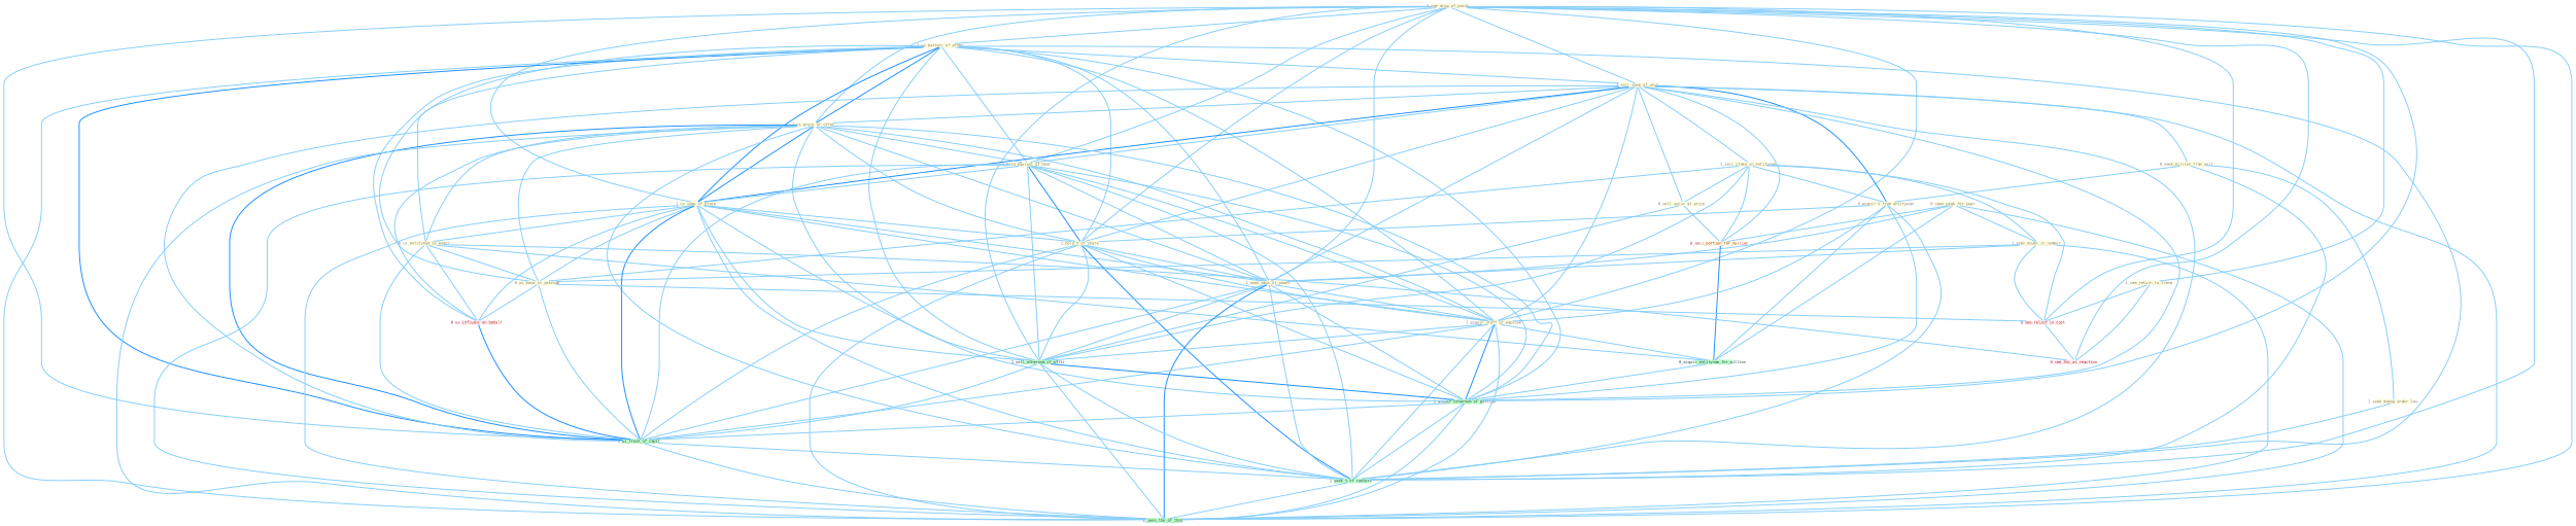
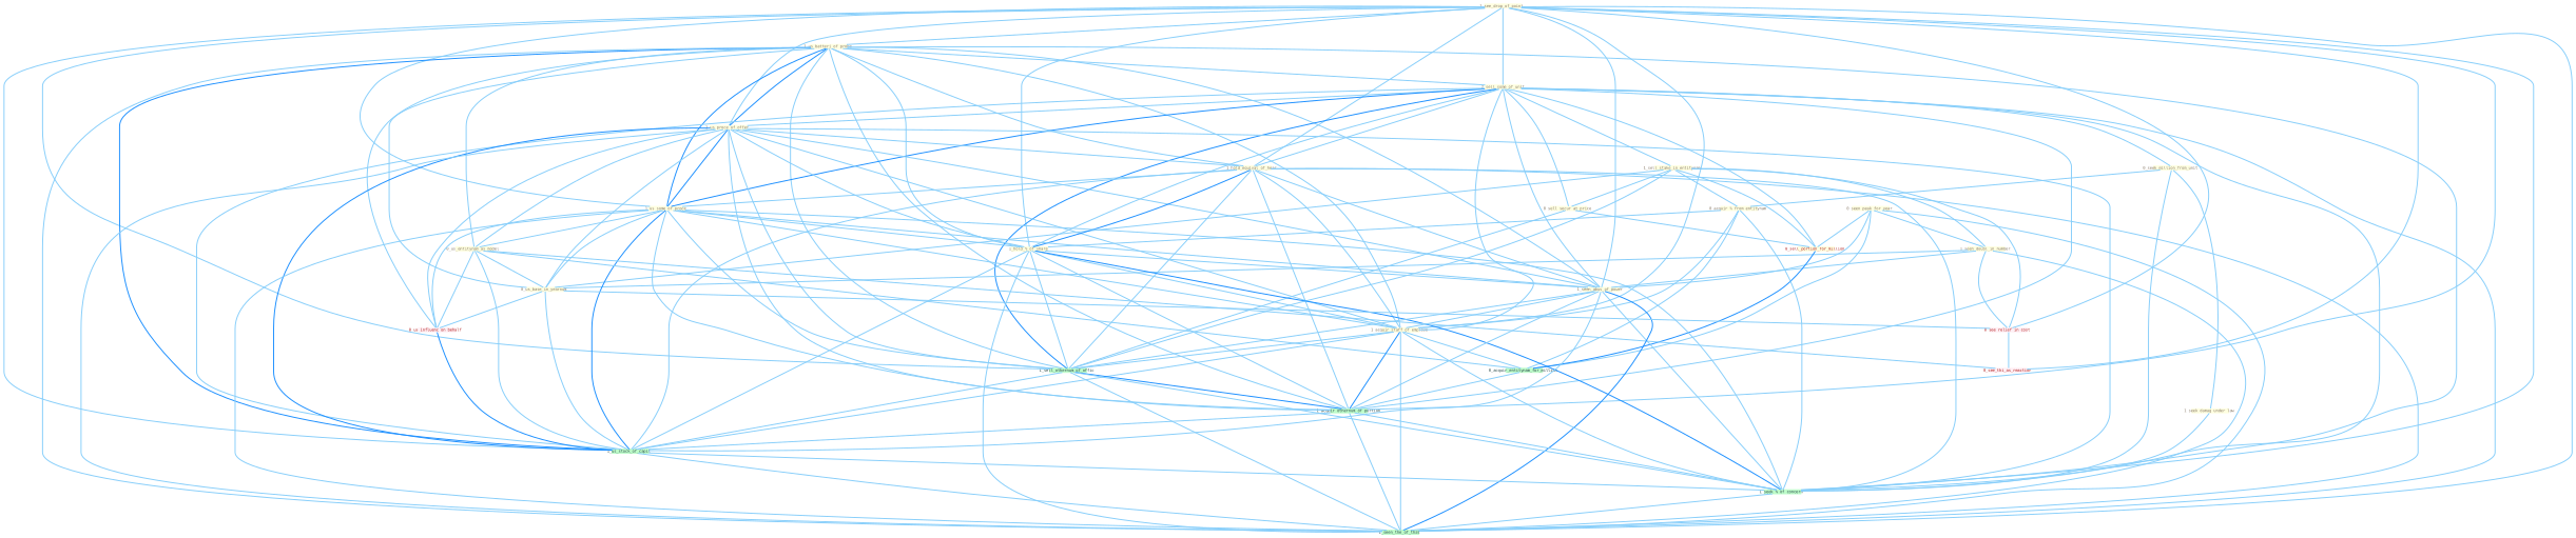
  graph {
    fontname="DejaVu Sans Mono"
    node [color="#ffffe0" fixedsize=true fontcolor="#8b7d6b" fontname="DejaVu Sans Mono" fontsize=4 shape=polygon style=filled]
    edge [color="#87cefa" fontname="DejaVu Sans Mono" w=1]
    "1_see_drop_of_point " [height=.06 width=.5]
    "1_us_batteri_of_probe " [height=.06 width=.5]
    n3 [height=.06 label="2_sell_some_of_unit" width=.5]
    "1_sell_stake_in_entitynam " [height=.06 width=.5]
    "0_seen_peak_for_year " [height=.06 width=.5]
    "0_sell_secur_at_price " [height=.06 width=.5]
    "0_seek_million_from_unit " [height=.06 width=.5]
    "1_us_proce_of_offer " [height=.06 width=.5]
    "1_seen_doubl_in_number " [height=.06 width=.5]
    "1_hold_equival_of_hear " [height=.06 width=.5]
    "0_sell_portion_for_million " [fontcolor="#b22222" height=.06 width=.5]
    "0_acquir_%_from_entitynam " [height=.06 width=.5]
    "1_us_some_of_proce " [height=.06 width=.5]
    "1_hold_%_of_share " [height=.06 width=.5]
    "0_us_entitynam_as_model " [height=.06 width=.5]
    "1_seen_abus_of_power " [height=.06 width=.5]
    "0_us_base_in_yearnum " [height=.06 width=.5]
    "1_acquir_staff_of_employe " [height=.06 width=.5]
    "1_seek_damag_under_law " [height=.06 width=.5]
-   "1_see_return_to_trend " [height=.06 width=.5]
    "0_us_influenc_on_behalf " [color="#fff0f5" fontcolor="#b22222" height=.06 width=.5]
    "0_see_relief_in_cost " [color="#fff0f5" fontcolor="#b22222" height=.06 width=.5]
    "0_see_thi_as_reaction " [color="#fff0f5" fontcolor="#b22222" height=.06 width=.5]
    "1_sell_othernum_of_offic " [color="#BDFCC9" fontcolor="#2f4f4f" height=.06 width=.5]
    n25 [color="#BDFCC9" fontcolor="#2f4f4f" height=.06 label="1_acquir_othernum_of_portion" width=.5]
    "1_us_stock_of_capit " [color="#BDFCC9" fontcolor="#2f4f4f" height=.06 width=.5]
    "1_seek_%_of_concern " [color="#BDFCC9" fontcolor="#2f4f4f" height=.06 width=.5]
    "1_seen_the_of_that " [color="#BDFCC9" fontcolor="#2f4f4f" height=.06 width=.5]
    "0_acquir_entitynam_for_million " [color="#BDFCC9" fontcolor="#2f4f4f" height=.06 width=.5]
    subgraph sub_1 {
      "1_see_drop_of_point "
      "1_us_batteri_of_probe "
      n3
      "1_sell_stake_in_entitynam "
      "0_seen_peak_for_year "
      "0_sell_secur_at_price "
      "0_seek_million_from_unit "
      "1_us_proce_of_offer "
      "1_seen_doubl_in_number "
      "1_hold_equival_of_hear "
      "0_sell_portion_for_million "
      "0_acquir_%_from_entitynam "
      "1_us_some_of_proce "
      "1_hold_%_of_share "
      "0_us_entitynam_as_model "
      "1_seen_abus_of_power "
      "0_us_base_in_yearnum "
      "1_acquir_staff_of_employe "
      "1_seek_damag_under_law "
-     "1_see_return_to_trend "
    }
    subgraph sub_2 {
      "0_us_influenc_on_behalf "
      "0_see_relief_in_cost "
      "0_see_thi_as_reaction "
    }
    "1_see_drop_of_point " -- "1_us_batteri_of_probe "
    "1_see_drop_of_point " -- n3
    "1_see_drop_of_point " -- "1_us_proce_of_offer "
    "1_see_drop_of_point " -- "1_hold_equival_of_hear "
    "1_see_drop_of_point " -- "1_us_some_of_proce "
    "1_see_drop_of_point " -- "1_hold_%_of_share "
    "1_see_drop_of_point " -- "1_seen_abus_of_power "
    "1_see_drop_of_point " -- "1_acquir_staff_of_employe "
-   "1_see_drop_of_point " -- "1_see_return_to_trend "
    "1_see_drop_of_point " -- "0_see_relief_in_cost "
    "1_see_drop_of_point " -- "0_see_thi_as_reaction "
    "1_see_drop_of_point " -- "1_sell_othernum_of_offic "
    "1_see_drop_of_point " -- n25
    "1_see_drop_of_point " -- "1_us_stock_of_capit "
    "1_see_drop_of_point " -- "1_seek_%_of_concern "
    "1_see_drop_of_point " -- "1_seen_the_of_that "
    "1_us_batteri_of_probe " -- n3
    "1_us_batteri_of_probe " -- "1_us_proce_of_offer " [color="#1e90ff" w=2]
    "1_us_batteri_of_probe " -- "1_hold_equival_of_hear "
    "1_us_batteri_of_probe " -- "1_us_some_of_proce " [color="#1e90ff" w=2]
    "1_us_batteri_of_probe " -- "1_hold_%_of_share "
    "1_us_batteri_of_probe " -- "0_us_entitynam_as_model "
    "1_us_batteri_of_probe " -- "1_seen_abus_of_power "
    "1_us_batteri_of_probe " -- "0_us_base_in_yearnum "
    "1_us_batteri_of_probe " -- "1_acquir_staff_of_employe "
    "1_us_batteri_of_probe " -- "0_us_influenc_on_behalf "
    "1_us_batteri_of_probe " -- "1_sell_othernum_of_offic "
    "1_us_batteri_of_probe " -- n25
    "1_us_batteri_of_probe " -- "1_us_stock_of_capit " [color="#1e90ff" w=2]
    "1_us_batteri_of_probe " -- "1_seek_%_of_concern "
    "1_us_batteri_of_probe " -- "1_seen_the_of_that "
    n3 -- "1_sell_stake_in_entitynam "
    n3 -- "0_sell_secur_at_price "
    n3 -- "0_seek_million_from_unit "
    n3 -- "1_us_proce_of_offer "
    n3 -- "1_hold_equival_of_hear "
    n3 -- "0_sell_portion_for_million "
    n3 -- "1_us_some_of_proce " [color="#1e90ff" w=2]
    n3 -- "1_hold_%_of_share "
    n3 -- "1_seen_abus_of_power "
    n3 -- "1_acquir_staff_of_employe "
-   n3 -- "0_acquir_%_from_entitynam " [color="#1e90ff" w=2]
+   n3 -- "1_sell_othernum_of_offic " [color="#1e90ff" w=2]
    n3 -- n25
    n3 -- "1_us_stock_of_capit "
    n3 -- "1_seek_%_of_concern "
    n3 -- "1_seen_the_of_that "
    "1_sell_stake_in_entitynam " -- "0_sell_secur_at_price "
    "1_sell_stake_in_entitynam " -- "1_seen_doubl_in_number "
    "1_sell_stake_in_entitynam " -- "0_sell_portion_for_million "
    "1_sell_stake_in_entitynam " -- "0_acquir_%_from_entitynam "
    "1_sell_stake_in_entitynam " -- "0_us_base_in_yearnum "
    "1_sell_stake_in_entitynam " -- "0_see_relief_in_cost "
    "1_sell_stake_in_entitynam " -- "1_sell_othernum_of_offic "
    "0_seen_peak_for_year " -- "1_seen_doubl_in_number "
    "0_seen_peak_for_year " -- "0_sell_portion_for_million "
    "0_seen_peak_for_year " -- "1_seen_abus_of_power "
    "0_seen_peak_for_year " -- "1_seen_the_of_that "
    "0_seen_peak_for_year " -- "0_acquir_entitynam_for_million "
    "0_sell_secur_at_price " -- "0_sell_portion_for_million "
    "0_sell_secur_at_price " -- "1_sell_othernum_of_offic "
    "0_seek_million_from_unit " -- "0_acquir_%_from_entitynam "
    "0_seek_million_from_unit " -- "1_seek_damag_under_law "
    "0_seek_million_from_unit " -- "1_seek_%_of_concern "
    "1_us_proce_of_offer " -- "1_hold_equival_of_hear "
    "1_us_proce_of_offer " -- "1_us_some_of_proce " [color="#1e90ff" w=2]
    "1_us_proce_of_offer " -- "1_hold_%_of_share "
    "1_us_proce_of_offer " -- "0_us_entitynam_as_model "
    "1_us_proce_of_offer " -- "1_seen_abus_of_power "
    "1_us_proce_of_offer " -- "0_us_base_in_yearnum "
    "1_us_proce_of_offer " -- "1_acquir_staff_of_employe "
    "1_us_proce_of_offer " -- "0_us_influenc_on_behalf "
    "1_us_proce_of_offer " -- "1_sell_othernum_of_offic "
    "1_us_proce_of_offer " -- n25
    "1_us_proce_of_offer " -- "1_us_stock_of_capit " [color="#1e90ff" w=2]
    "1_us_proce_of_offer " -- "1_seek_%_of_concern "
    "1_us_proce_of_offer " -- "1_seen_the_of_that "
    "1_seen_doubl_in_number " -- "1_seen_abus_of_power "
    "1_seen_doubl_in_number " -- "0_us_base_in_yearnum "
    "1_seen_doubl_in_number " -- "0_see_relief_in_cost "
    "1_seen_doubl_in_number " -- "1_seen_the_of_that "
    "1_hold_equival_of_hear " -- "1_us_some_of_proce "
    "1_hold_equival_of_hear " -- "1_hold_%_of_share " [color="#1e90ff" w=2]
    "1_hold_equival_of_hear " -- "1_seen_abus_of_power "
    "1_hold_equival_of_hear " -- "1_acquir_staff_of_employe "
    "1_hold_equival_of_hear " -- "1_sell_othernum_of_offic "
    "1_hold_equival_of_hear " -- n25
    "1_hold_equival_of_hear " -- "1_us_stock_of_capit "
    "1_hold_equival_of_hear " -- "1_seek_%_of_concern "
    "1_hold_equival_of_hear " -- "1_seen_the_of_that "
    "0_sell_portion_for_million " -- "0_acquir_entitynam_for_million " [color="#1e90ff" w=2]
    "0_acquir_%_from_entitynam " -- "1_hold_%_of_share "
    "0_acquir_%_from_entitynam " -- "1_acquir_staff_of_employe "
-   "0_acquir_%_from_entitynam " -- n25
    "0_acquir_%_from_entitynam " -- "1_seek_%_of_concern "
    "0_acquir_%_from_entitynam " -- "0_acquir_entitynam_for_million "
    "1_us_some_of_proce " -- "1_hold_%_of_share "
    "1_us_some_of_proce " -- "0_us_entitynam_as_model "
    "1_us_some_of_proce " -- "1_seen_abus_of_power "
    "1_us_some_of_proce " -- "0_us_base_in_yearnum "
    "1_us_some_of_proce " -- "1_acquir_staff_of_employe "
    "1_us_some_of_proce " -- "0_us_influenc_on_behalf "
    "1_us_some_of_proce " -- "1_sell_othernum_of_offic "
    "1_us_some_of_proce " -- n25
    "1_us_some_of_proce " -- "1_us_stock_of_capit " [color="#1e90ff" w=2]
    "1_us_some_of_proce " -- "1_seek_%_of_concern "
    "1_us_some_of_proce " -- "1_seen_the_of_that "
    "1_hold_%_of_share " -- "1_seen_abus_of_power "
    "1_hold_%_of_share " -- "1_acquir_staff_of_employe "
    "1_hold_%_of_share " -- "1_sell_othernum_of_offic "
    "1_hold_%_of_share " -- n25
    "1_hold_%_of_share " -- "1_us_stock_of_capit "
    "1_hold_%_of_share " -- "1_seek_%_of_concern " [color="#1e90ff" w=2]
    "1_hold_%_of_share " -- "1_seen_the_of_that "
    "0_us_entitynam_as_model " -- "0_us_base_in_yearnum "
    "0_us_entitynam_as_model " -- "0_us_influenc_on_behalf "
    "0_us_entitynam_as_model " -- "0_see_thi_as_reaction "
    "0_us_entitynam_as_model " -- "1_us_stock_of_capit "
    "0_us_entitynam_as_model " -- "0_acquir_entitynam_for_million "
    "1_seen_abus_of_power " -- "1_acquir_staff_of_employe "
    "1_seen_abus_of_power " -- "1_sell_othernum_of_offic "
    "1_seen_abus_of_power " -- n25
    "1_seen_abus_of_power " -- "1_us_stock_of_capit "
    "1_seen_abus_of_power " -- "1_seek_%_of_concern "
    "1_seen_abus_of_power " -- "1_seen_the_of_that " [color="#1e90ff" w=2]
    "0_us_base_in_yearnum " -- "0_us_influenc_on_behalf "
    "0_us_base_in_yearnum " -- "0_see_relief_in_cost "
    "0_us_base_in_yearnum " -- "1_us_stock_of_capit "
    "1_acquir_staff_of_employe " -- "1_sell_othernum_of_offic "
    "1_acquir_staff_of_employe " -- n25 [color="#1e90ff" w=2]
    "1_acquir_staff_of_employe " -- "1_us_stock_of_capit "
    "1_acquir_staff_of_employe " -- "1_seek_%_of_concern "
    "1_acquir_staff_of_employe " -- "1_seen_the_of_that "
    "1_acquir_staff_of_employe " -- "0_acquir_entitynam_for_million "
    "1_seek_damag_under_law " -- "1_seek_%_of_concern "
-   "1_see_return_to_trend " -- "0_see_relief_in_cost "
-   "1_see_return_to_trend " -- "0_see_thi_as_reaction "
    "0_us_influenc_on_behalf " -- "1_us_stock_of_capit " [color="#1e90ff"]
    "0_see_relief_in_cost " -- "0_see_thi_as_reaction "
    "1_sell_othernum_of_offic " -- n25 [color="#1e90ff" w=2]
    "1_sell_othernum_of_offic " -- "1_us_stock_of_capit "
    "1_sell_othernum_of_offic " -- "1_seek_%_of_concern "
    "1_sell_othernum_of_offic " -- "1_seen_the_of_that "
    n25 -- "1_us_stock_of_capit "
    n25 -- "1_seek_%_of_concern "
    n25 -- "1_seen_the_of_that "
    "1_us_stock_of_capit " -- "1_seek_%_of_concern "
    "1_us_stock_of_capit " -- "1_seen_the_of_that "
    "1_seek_%_of_concern " -- "1_seen_the_of_that "
    "0_acquir_entitynam_for_million " -- n25
  }
